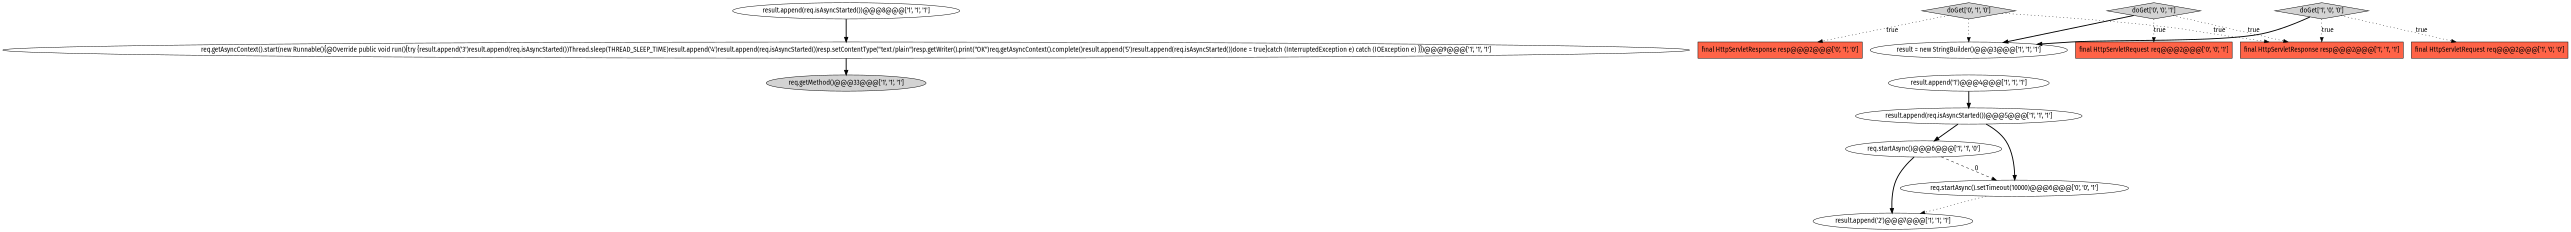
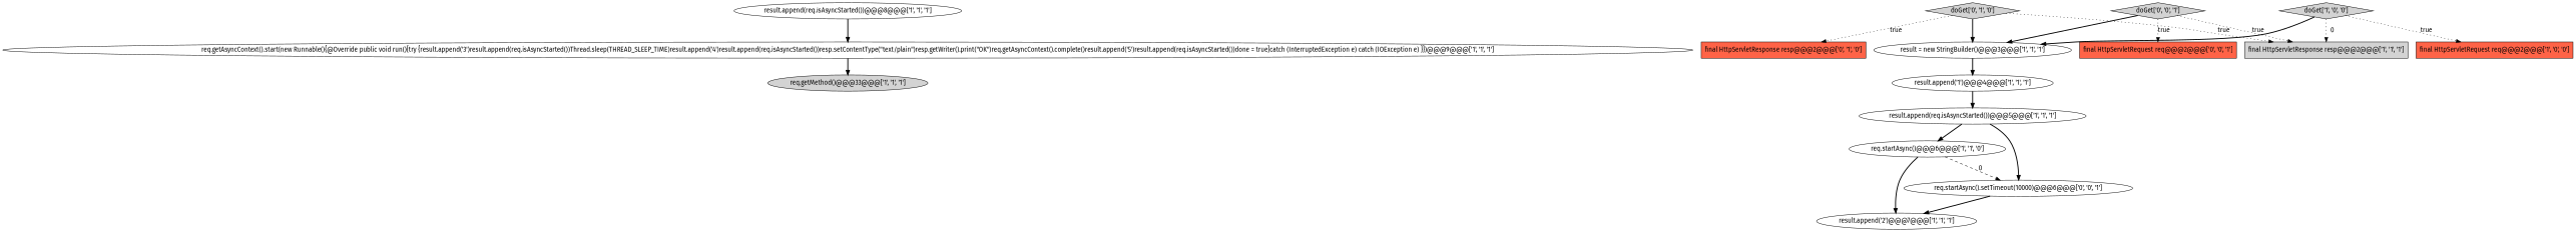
  digraph {
    fontname="Fira Sans"
    node [fillcolor=white fontname="Fira Sans" shape=ellipse style=filled]
    edge [fontname="Fira Sans" style=bold]
    n1 [label="req.getAsyncContext().start(new Runnable(){@Override public void run(){try {result.append('3')result.append(req.isAsyncStarted())Thread.sleep(THREAD_SLEEP_TIME)result.append('4')result.append(req.isAsyncStarted())resp.setContentType(\"text/plain\")resp.getWriter().print(\"OK\")req.getAsyncContext().complete()result.append('5')result.append(req.isAsyncStarted())done = true}catch (InterruptedException e) catch (IOException e) }})@@@9@@@['1', '1', '1']"]
    n2 [fillcolor=lightgray label="req.getMethod()@@@33@@@['1', '1', '1']"]
    n3 [label="result.append(req.isAsyncStarted())@@@5@@@['1', '1', '1']"]
    n4 [label="req.startAsync()@@@6@@@['1', '1', '0']"]
    n5 [label="req.startAsync().setTimeout(10000)@@@6@@@['0', '0', '1']"]
    n6 [label="result.append('2')@@@7@@@['1', '1', '1']"]
    n7 [fillcolor=tomato label="final HttpServletRequest req@@@2@@@['1', '0', '0']" shape=box]
    n8 [label="result.append('1')@@@4@@@['1', '1', '1']"]
    n9 [fillcolor=tomato label="final HttpServletResponse resp@@@2@@@['0', '1', '0']" shape=box]
    n10 [fillcolor=tomato label="final HttpServletRequest req@@@2@@@['0', '0', '1']" shape=box]
    n11 [label="result = new StringBuilder()@@@3@@@['1', '1', '1']"]
-   n12 [fillcolor=tomato label="final HttpServletResponse resp@@@2@@@['1', '1', '1']" shape=box]
+   n12 [fillcolor=lightgray label="final HttpServletResponse resp@@@2@@@['1', '1', '1']" shape=box]
    n13 [fillcolor=lightgray label="doGet['0', '1', '0']" shape=diamond]
    n14 [fillcolor=lightgray label="doGet['0', '0', '1']" shape=diamond]
    n15 [fillcolor=lightgray label="doGet['1', '0', '0']" shape=diamond]
    n16 [label="result.append(req.isAsyncStarted())@@@8@@@['1', '1', '1']"]
    n1 -> n2
    n3 -> n4
    n3 -> n5
    n4 -> n5 [label=0 style=dashed]
    n4 -> n6
-   n5 -> n6 [style=dotted]
+   n5 -> n6
    n8 -> n3
+   n11 -> n8
    n13 -> n9 [label=true style=dotted]
-   n13 -> n11 [style=dotted]
+   n13 -> n11
    n13 -> n12 [label=true style=dotted]
    n14 -> n10 [label=true style=dotted]
    n14 -> n11
    n14 -> n12 [label=true style=dotted]
    n15 -> n7 [label=true style=dotted]
    n15 -> n11
-   n15 -> n12 [label=true style=dotted]
+   n15 -> n12 [label=0 style=dotted]
    n16 -> n1
  }
